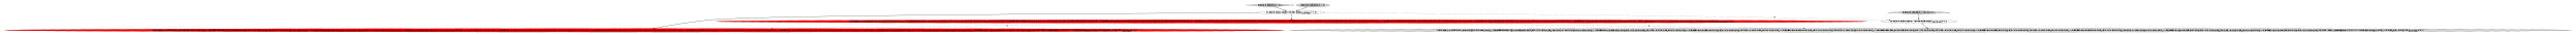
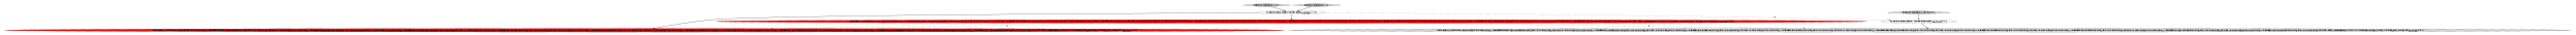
  digraph {
    fontname=Lato
    node [fillcolor=lightgray shape=ellipse style=filled fontname=Lato]
    edge [style=bold fontname=Lato]
    n1 [label="testDatabaseMetaDataTables['1', '0', '0']" shape=diamond]
    n2 [fillcolor=white label="final DatabaseMetaData metaData = client.getMetaData()@@@3@@@['1', '1', '0']"]
    n3 [fillcolor=red label="Assert.assertEquals(ImmutableList.of(row(Pair.of(\"TABLE_CAT\",\"druid\"),Pair.of(\"TABLE_NAME\",CalciteTests.BROADCAST_DATASOURCE),Pair.of(\"TABLE_SCHEM\",\"druid\"),Pair.of(\"TABLE_TYPE\",\"TABLE\")),row(Pair.of(\"TABLE_CAT\",\"druid\"),Pair.of(\"TABLE_NAME\",CalciteTests.DATASOURCE1),Pair.of(\"TABLE_SCHEM\",\"druid\"),Pair.of(\"TABLE_TYPE\",\"TABLE\")),row(Pair.of(\"TABLE_CAT\",\"druid\"),Pair.of(\"TABLE_NAME\",CalciteTests.DATASOURCE2),Pair.of(\"TABLE_SCHEM\",\"druid\"),Pair.of(\"TABLE_TYPE\",\"TABLE\")),row(Pair.of(\"TABLE_CAT\",\"druid\"),Pair.of(\"TABLE_NAME\",CalciteTests.DATASOURCE4),Pair.of(\"TABLE_SCHEM\",\"druid\"),Pair.of(\"TABLE_TYPE\",\"TABLE\")),row(Pair.of(\"TABLE_CAT\",\"druid\"),Pair.of(\"TABLE_NAME\",CalciteTests.DATASOURCE5),Pair.of(\"TABLE_SCHEM\",\"druid\"),Pair.of(\"TABLE_TYPE\",\"TABLE\")),row(Pair.of(\"TABLE_CAT\",\"druid\"),Pair.of(\"TABLE_NAME\",CalciteTests.DATASOURCE3),Pair.of(\"TABLE_SCHEM\",\"druid\"),Pair.of(\"TABLE_TYPE\",\"TABLE\")),row(Pair.of(\"TABLE_CAT\",\"druid\"),Pair.of(\"TABLE_NAME\",CalciteTests.SOME_DATASOURCE),Pair.of(\"TABLE_SCHEM\",\"druid\"),Pair.of(\"TABLE_TYPE\",\"TABLE\")),row(Pair.of(\"TABLE_CAT\",\"druid\"),Pair.of(\"TABLE_NAME\",CalciteTests.SOMEXDATASOURCE),Pair.of(\"TABLE_SCHEM\",\"druid\"),Pair.of(\"TABLE_TYPE\",\"TABLE\"))),getRows(metaData.getTables(null,\"druid\",\"%\",null),ImmutableSet.of(\"TABLE_CAT\",\"TABLE_NAME\",\"TABLE_SCHEM\",\"TABLE_TYPE\")))@@@4@@@['1', '0', '0']"]
    n4 [fillcolor=red label="Assert.assertEquals(ImmutableList.of(row(Pair.of(\"TABLE_CAT\",\"druid\"),Pair.of(\"TABLE_NAME\",CalciteTests.BROADCAST_DATASOURCE),Pair.of(\"TABLE_SCHEM\",\"druid\"),Pair.of(\"TABLE_TYPE\",\"TABLE\")),row(Pair.of(\"TABLE_CAT\",\"druid\"),Pair.of(\"TABLE_NAME\",CalciteTests.DATASOURCE1),Pair.of(\"TABLE_SCHEM\",\"druid\"),Pair.of(\"TABLE_TYPE\",\"TABLE\")),row(Pair.of(\"TABLE_CAT\",\"druid\"),Pair.of(\"TABLE_NAME\",CalciteTests.DATASOURCE2),Pair.of(\"TABLE_SCHEM\",\"druid\"),Pair.of(\"TABLE_TYPE\",\"TABLE\")),row(Pair.of(\"TABLE_CAT\",\"druid\"),Pair.of(\"TABLE_NAME\",CalciteTests.DATASOURCE4),Pair.of(\"TABLE_SCHEM\",\"druid\"),Pair.of(\"TABLE_TYPE\",\"TABLE\")),row(Pair.of(\"TABLE_CAT\",\"druid\"),Pair.of(\"TABLE_NAME\",CalciteTests.DATASOURCE5),Pair.of(\"TABLE_SCHEM\",\"druid\"),Pair.of(\"TABLE_TYPE\",\"TABLE\")),row(Pair.of(\"TABLE_CAT\",\"druid\"),Pair.of(\"TABLE_NAME\",CalciteTests.DATASOURCE3),Pair.of(\"TABLE_SCHEM\",\"druid\"),Pair.of(\"TABLE_TYPE\",\"TABLE\")),row(Pair.of(\"TABLE_CAT\",\"druid\"),Pair.of(\"TABLE_NAME\",CalciteTests.SOME_DATASOURCE),Pair.of(\"TABLE_SCHEM\",\"druid\"),Pair.of(\"TABLE_TYPE\",\"TABLE\")),row(Pair.of(\"TABLE_CAT\",\"druid\"),Pair.of(\"TABLE_NAME\",CalciteTests.SOMEXDATASOURCE),Pair.of(\"TABLE_SCHEM\",\"druid\"),Pair.of(\"TABLE_TYPE\",\"TABLE\")),row(Pair.of(\"TABLE_CAT\",\"druid\"),Pair.of(\"TABLE_NAME\",CalciteTests.USERVISITDATASOURCE),Pair.of(\"TABLE_SCHEM\",\"druid\"),Pair.of(\"TABLE_TYPE\",\"TABLE\"))),getRows(metaData.getTables(null,\"druid\",\"%\",null),ImmutableSet.of(\"TABLE_CAT\",\"TABLE_NAME\",\"TABLE_SCHEM\",\"TABLE_TYPE\")))@@@4@@@['0', '1', '0']"]
    n5 [fillcolor=white label="final DatabaseMetaData metaData = superuserClient.getMetaData()@@@3@@@['0', '0', '1']"]
    n6 [label="Assert.assertEquals(ImmutableList.of(row(Pair.of(\"TABLE_CAT\",\"druid\"),Pair.of(\"TABLE_NAME\",CalciteTests.BROADCAST_DATASOURCE),Pair.of(\"TABLE_SCHEM\",\"druid\"),Pair.of(\"TABLE_TYPE\",\"TABLE\")),row(Pair.of(\"TABLE_CAT\",\"druid\"),Pair.of(\"TABLE_NAME\",CalciteTests.DATASOURCE1),Pair.of(\"TABLE_SCHEM\",\"druid\"),Pair.of(\"TABLE_TYPE\",\"TABLE\")),row(Pair.of(\"TABLE_CAT\",\"druid\"),Pair.of(\"TABLE_NAME\",CalciteTests.DATASOURCE2),Pair.of(\"TABLE_SCHEM\",\"druid\"),Pair.of(\"TABLE_TYPE\",\"TABLE\")),row(Pair.of(\"TABLE_CAT\",\"druid\"),Pair.of(\"TABLE_NAME\",CalciteTests.DATASOURCE4),Pair.of(\"TABLE_SCHEM\",\"druid\"),Pair.of(\"TABLE_TYPE\",\"TABLE\")),row(Pair.of(\"TABLE_CAT\",\"druid\"),Pair.of(\"TABLE_NAME\",CalciteTests.FORBIDDEN_DATASOURCE),Pair.of(\"TABLE_SCHEM\",\"druid\"),Pair.of(\"TABLE_TYPE\",\"TABLE\")),row(Pair.of(\"TABLE_CAT\",\"druid\"),Pair.of(\"TABLE_NAME\",CalciteTests.DATASOURCE5),Pair.of(\"TABLE_SCHEM\",\"druid\"),Pair.of(\"TABLE_TYPE\",\"TABLE\")),row(Pair.of(\"TABLE_CAT\",\"druid\"),Pair.of(\"TABLE_NAME\",CalciteTests.DATASOURCE3),Pair.of(\"TABLE_SCHEM\",\"druid\"),Pair.of(\"TABLE_TYPE\",\"TABLE\")),row(Pair.of(\"TABLE_CAT\",\"druid\"),Pair.of(\"TABLE_NAME\",CalciteTests.SOME_DATASOURCE),Pair.of(\"TABLE_SCHEM\",\"druid\"),Pair.of(\"TABLE_TYPE\",\"TABLE\")),row(Pair.of(\"TABLE_CAT\",\"druid\"),Pair.of(\"TABLE_NAME\",CalciteTests.SOMEXDATASOURCE),Pair.of(\"TABLE_SCHEM\",\"druid\"),Pair.of(\"TABLE_TYPE\",\"TABLE\"))),getRows(metaData.getTables(null,\"druid\",\"%\",null),ImmutableSet.of(\"TABLE_CAT\",\"TABLE_NAME\",\"TABLE_SCHEM\",\"TABLE_TYPE\")))@@@4@@@['0', '0', '1']"]
    n7 [label="testDatabaseMetaDataTablesAsSuperuser['0', '0', '1']" shape=diamond]
-   n8 [label="testDatabaseMetaDataTables['0', '1', '0']"]
+   n8 [label="testDatabaseMetaDataTables['0', '1', '0']" shape=diamond]
    n1 -> n2
    n2 -> n3
    n2 -> n4
    n2 -> n5 [label=0 style=dashed]
    n3 -> n4 [label=0 style=dashed]
    n3 -> n6 [label=0 style=dashed]
    n5 -> n6
    n7 -> n5
    n8 -> n2
  }
